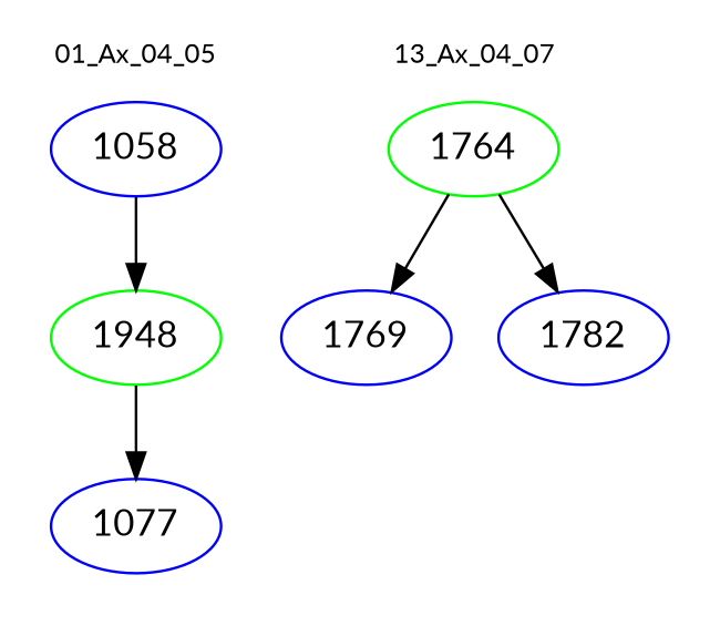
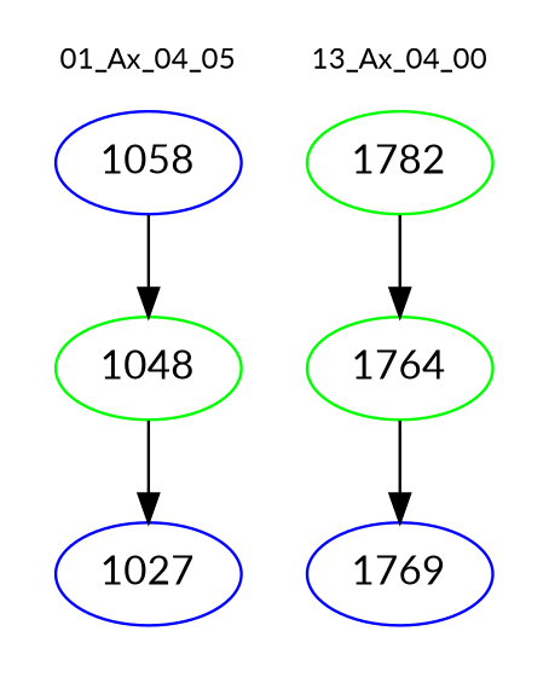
  digraph {
    fontname=Lato
    node [color=blue fontname=Lato]
    edge [color=black fontname=Lato]
-   n1 [color=green label=1948]
-   n2 [label=1077]
+   n1 [color=green label=1048]
+   n2 [label=1027]
    n3 [label=1058]
    n4 [color=green label=1764]
    n5 [label=1769]
-   n6 [label=1782]
+   n6 [color=green label=1782]
    subgraph cluster_1 {
      color=white
      fontsize=10
      label="01_Ax_04_05"
      n1
      n2
      n3
    }
    subgraph cluster_2 {
      color=white
      fontsize=10
-     label="13_Ax_04_07"
+     label="13_Ax_04_00"
      n4
      n5
      n6
    }
    n1 -> n2
    n3 -> n1
    n4 -> n5
-   n4 -> n6
+   n6 -> n4
  }
